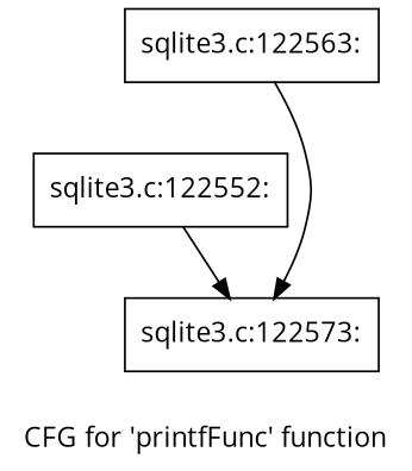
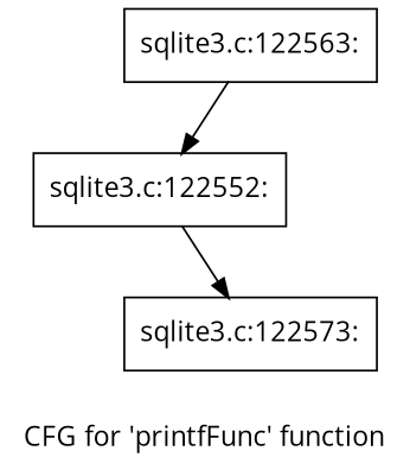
  digraph {
    fontname="Open Sans"
    label="CFG for 'printfFunc' function"
    node [fontname="Open Sans" shape=record]
    edge [fontname="Open Sans"]
    n1 [label="{sqlite3.c:122552:}"]
    n2 [label="{sqlite3.c:122573:}"]
    n3 [label="{sqlite3.c:122563:}"]
    n1 -> n2
-   n3 -> n2
+   n3 -> n1
  }
